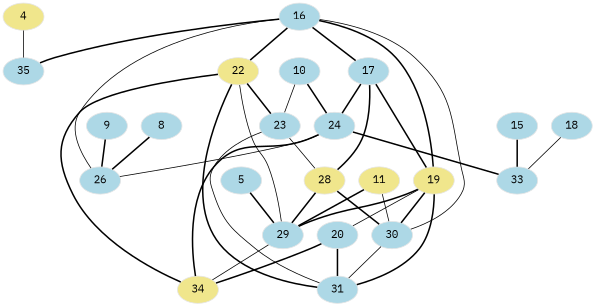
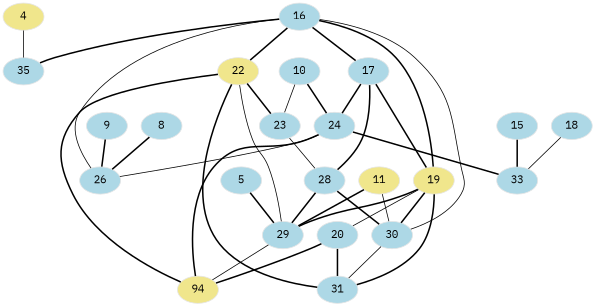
  graph {
    fontname="IBM Plex Mono"
    node [color=gray90 fillcolor=lightblue fontname="IBM Plex Mono" style=filled]
    edge [fontname="IBM Plex Mono" style=bold weight=1.0]
    4 [fillcolor=khaki]
    35
    5
    29
-   34 [fillcolor=khaki]
+   34 [fillcolor=khaki label=94]
    8
    26
    9
    10
    23
    24
    31
-   28 [fillcolor=khaki]
+   28
    33
    11 [fillcolor=khaki]
    30
    15
    16
    17
    19 [fillcolor=khaki]
    22 [fillcolor=khaki]
    20
    18
    4 -- 35 [style=solid]
    5 -- 29
    29 -- 34 [style=solid]
    8 -- 26
    9 -- 26
    10 -- 23 [style=solid]
    10 -- 24
-   23 -- 31 [style=solid]
    23 -- 28 [style=solid]
    24 -- 34
    24 -- 26 [style=solid]
    24 -- 33
    28 -- 29 [weight=2.0]
    28 -- 30
    11 -- 29
    11 -- 30 [style=solid]
    30 -- 31 [style=solid]
    15 -- 33
    16 -- 35
    16 -- 26 [style=solid]
    16 -- 30 [style=solid]
    16 -- 17
    16 -- 19
    16 -- 22
    17 -- 24
    17 -- 28
    17 -- 19
    19 -- 29
    19 -- 31
    19 -- 30
    19 -- 20 [style=solid]
    22 -- 29 [style=solid]
    22 -- 34
    22 -- 23
    22 -- 31
    20 -- 34
    20 -- 31
    18 -- 33 [style=solid]
  }
